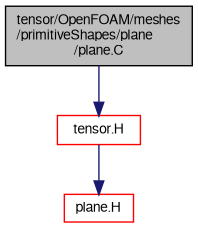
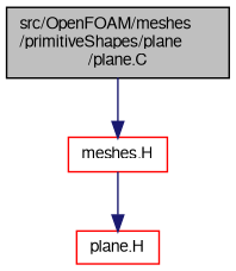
  digraph {
    node [color=red fontname=FreeSans fontsize=10 shape=record]
    edge [color=midnightblue fontname=FreeSans fontsize=10 labelfontname=FreeSans labelfontsize=10 style=solid]
-   n1 [color=black fillcolor=grey75 fontcolor=black height=0.2 label="tensor/OpenFOAM/meshes\l/primitiveShapes/plane\l/plane.C" style=filled width=0.4]
-   n2 [height=0.2 label="tensor.H" width=0.4]
+   n1 [color=black fillcolor=grey75 fontcolor=black height=0.2 label="src/OpenFOAM/meshes\l/primitiveShapes/plane\l/plane.C" style=filled width=0.4]
+   n2 [height=0.2 label="meshes.H" width=0.4]
    n3 [height=0.2 label="plane.H" width=0.4]
    n1 -> n2
    n2 -> n3
  }
